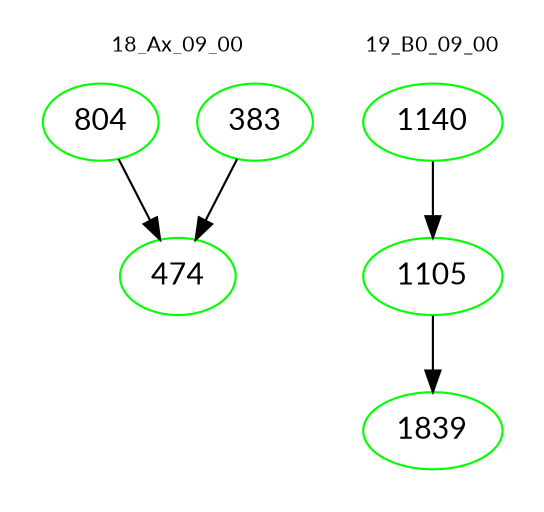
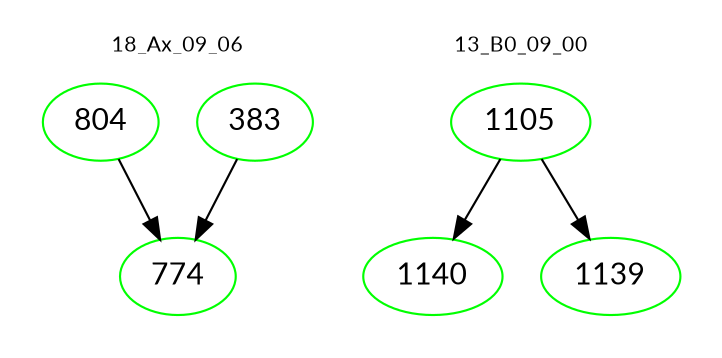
  digraph {
    fontname=Lato
    node [color=green fontname=Lato]
    edge [color=black fontname=Lato]
    n1 [label=383]
-   n2 [label=474]
+   n2 [label=774]
    n3 [label=804]
    n4 [label=1140]
    n5 [label=1105]
-   n6 [label=1839]
+   n6 [label=1139]
    subgraph cluster_1 {
      color=white
      fontsize=10
-     label="18_Ax_09_00"
+     label="18_Ax_09_06"
      n1
      n2
      n3
    }
    subgraph cluster_2 {
      color=white
      fontsize=10
-     label="19_B0_09_00"
+     label="13_B0_09_00"
      n4
      n5
      n6
    }
    n1 -> n2
    n3 -> n2
-   n4 -> n5
+   n5 -> n4
    n5 -> n6
  }
